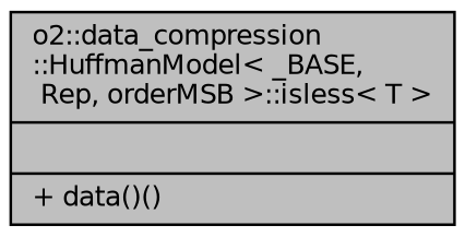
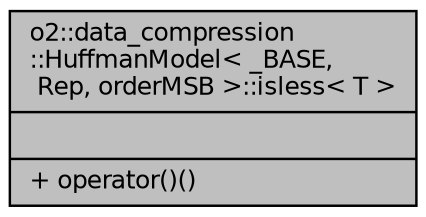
  digraph {
-   n1 [color=black fillcolor=grey75 fontcolor=black fontname=Helvetica fontsize=10 height=0.2 label="{o2::data_compression\l::HuffmanModel\< _BASE,\l Rep, orderMSB \>::isless\< T \>\n||+ data()()\l}" shape=record style=filled width=0.4]
+   n1 [color=black fillcolor=grey75 fontcolor=black fontname=Helvetica fontsize=10 height=0.2 label="{o2::data_compression\l::HuffmanModel\< _BASE,\l Rep, orderMSB \>::isless\< T \>\n||+ operator()()\l}" shape=record style=filled width=0.4]
  }
